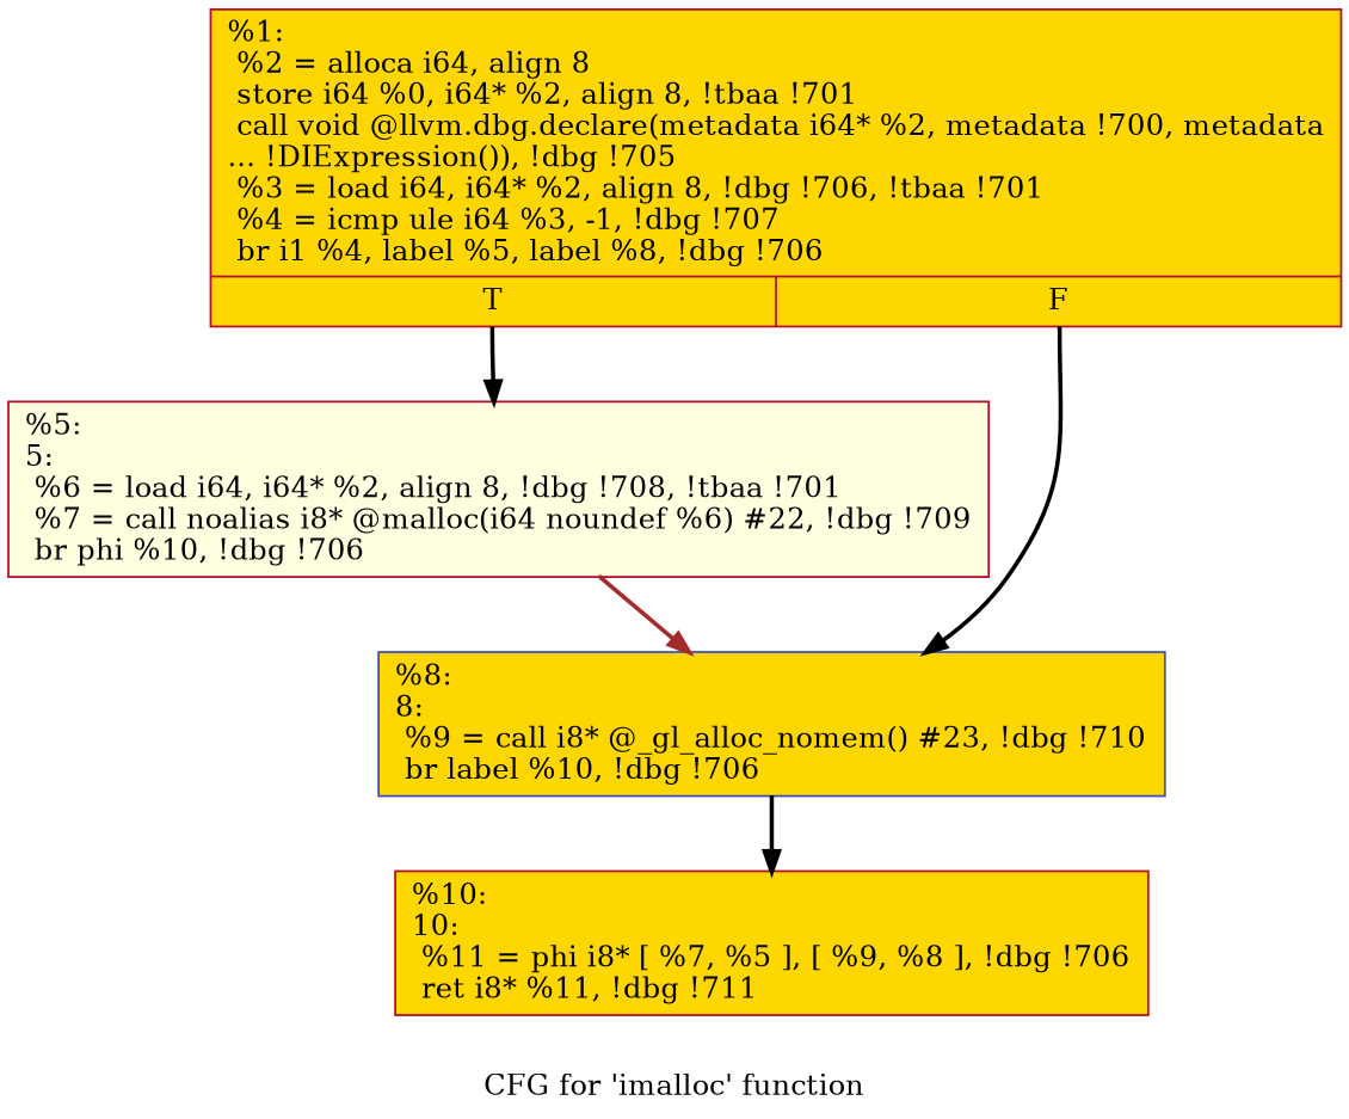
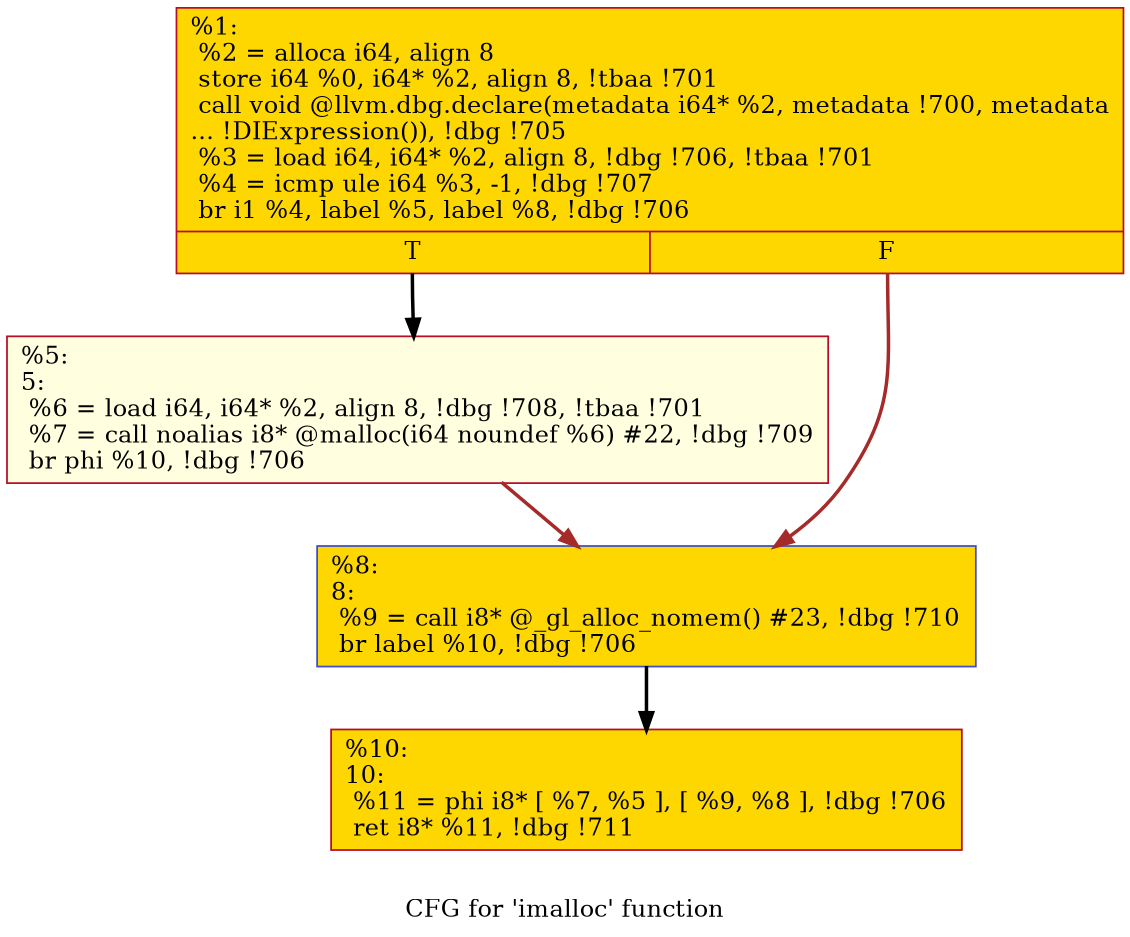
  digraph {
    label="CFG for 'imalloc' function"
    node [color="#b70d28ff" fillcolor=gold shape=record style=filled]
    edge [color=black style=bold]
    n1 [label="{%1:\l  %2 = alloca i64, align 8\l  store i64 %0, i64* %2, align 8, !tbaa !701\l  call void @llvm.dbg.declare(metadata i64* %2, metadata !700, metadata\l... !DIExpression()), !dbg !705\l  %3 = load i64, i64* %2, align 8, !dbg !706, !tbaa !701\l  %4 = icmp ule i64 %3, -1, !dbg !707\l  br i1 %4, label %5, label %8, !dbg !706\l|{<s0>T|<s1>F}}"]
    n2 [fillcolor=lightyellow label="{%5:\l5:                                                \l  %6 = load i64, i64* %2, align 8, !dbg !708, !tbaa !701\l  %7 = call noalias i8* @malloc(i64 noundef %6) #22, !dbg !709\l  br phi %10, !dbg !706\l}"]
    n3 [color="#3d50c3ff" label="{%8:\l8:                                                \l  %9 = call i8* @_gl_alloc_nomem() #23, !dbg !710\l  br label %10, !dbg !706\l}"]
    n4 [label="{%10:\l10:                                               \l  %11 = phi i8* [ %7, %5 ], [ %9, %8 ], !dbg !706\l  ret i8* %11, !dbg !711\l}"]
    n1 -> n2 [tailport=s0]
-   n1 -> n3 [tailport=s1]
+   n1 -> n3 [color=brown tailport=s1]
    n2 -> n3 [color=brown]
    n3 -> n4
  }
